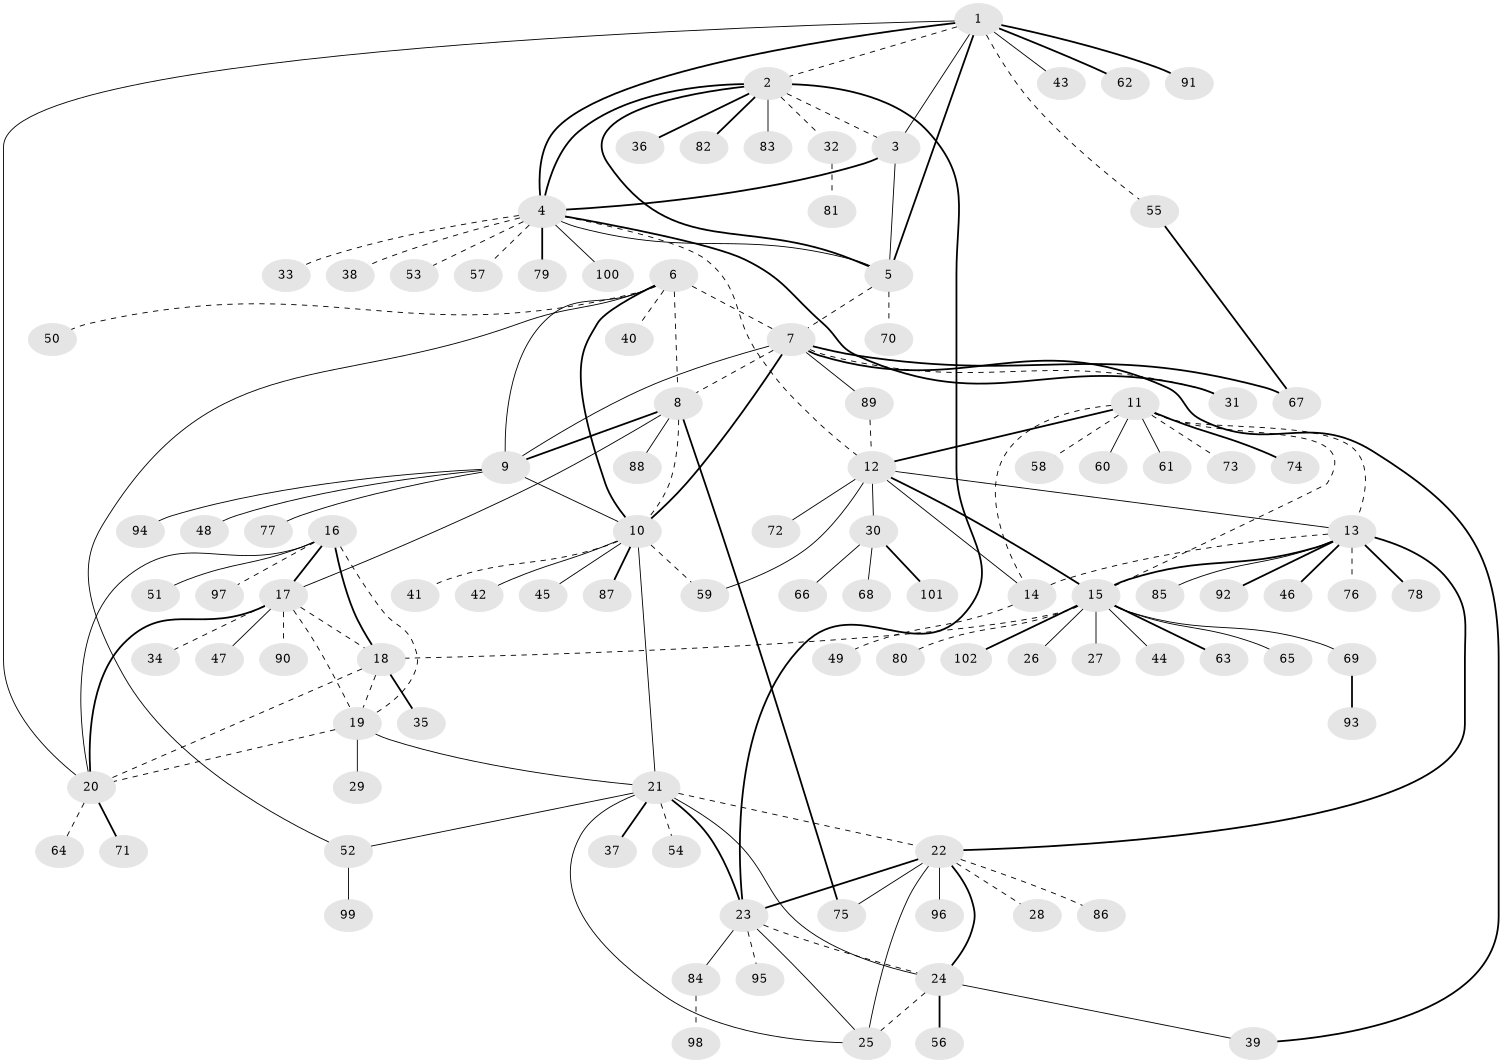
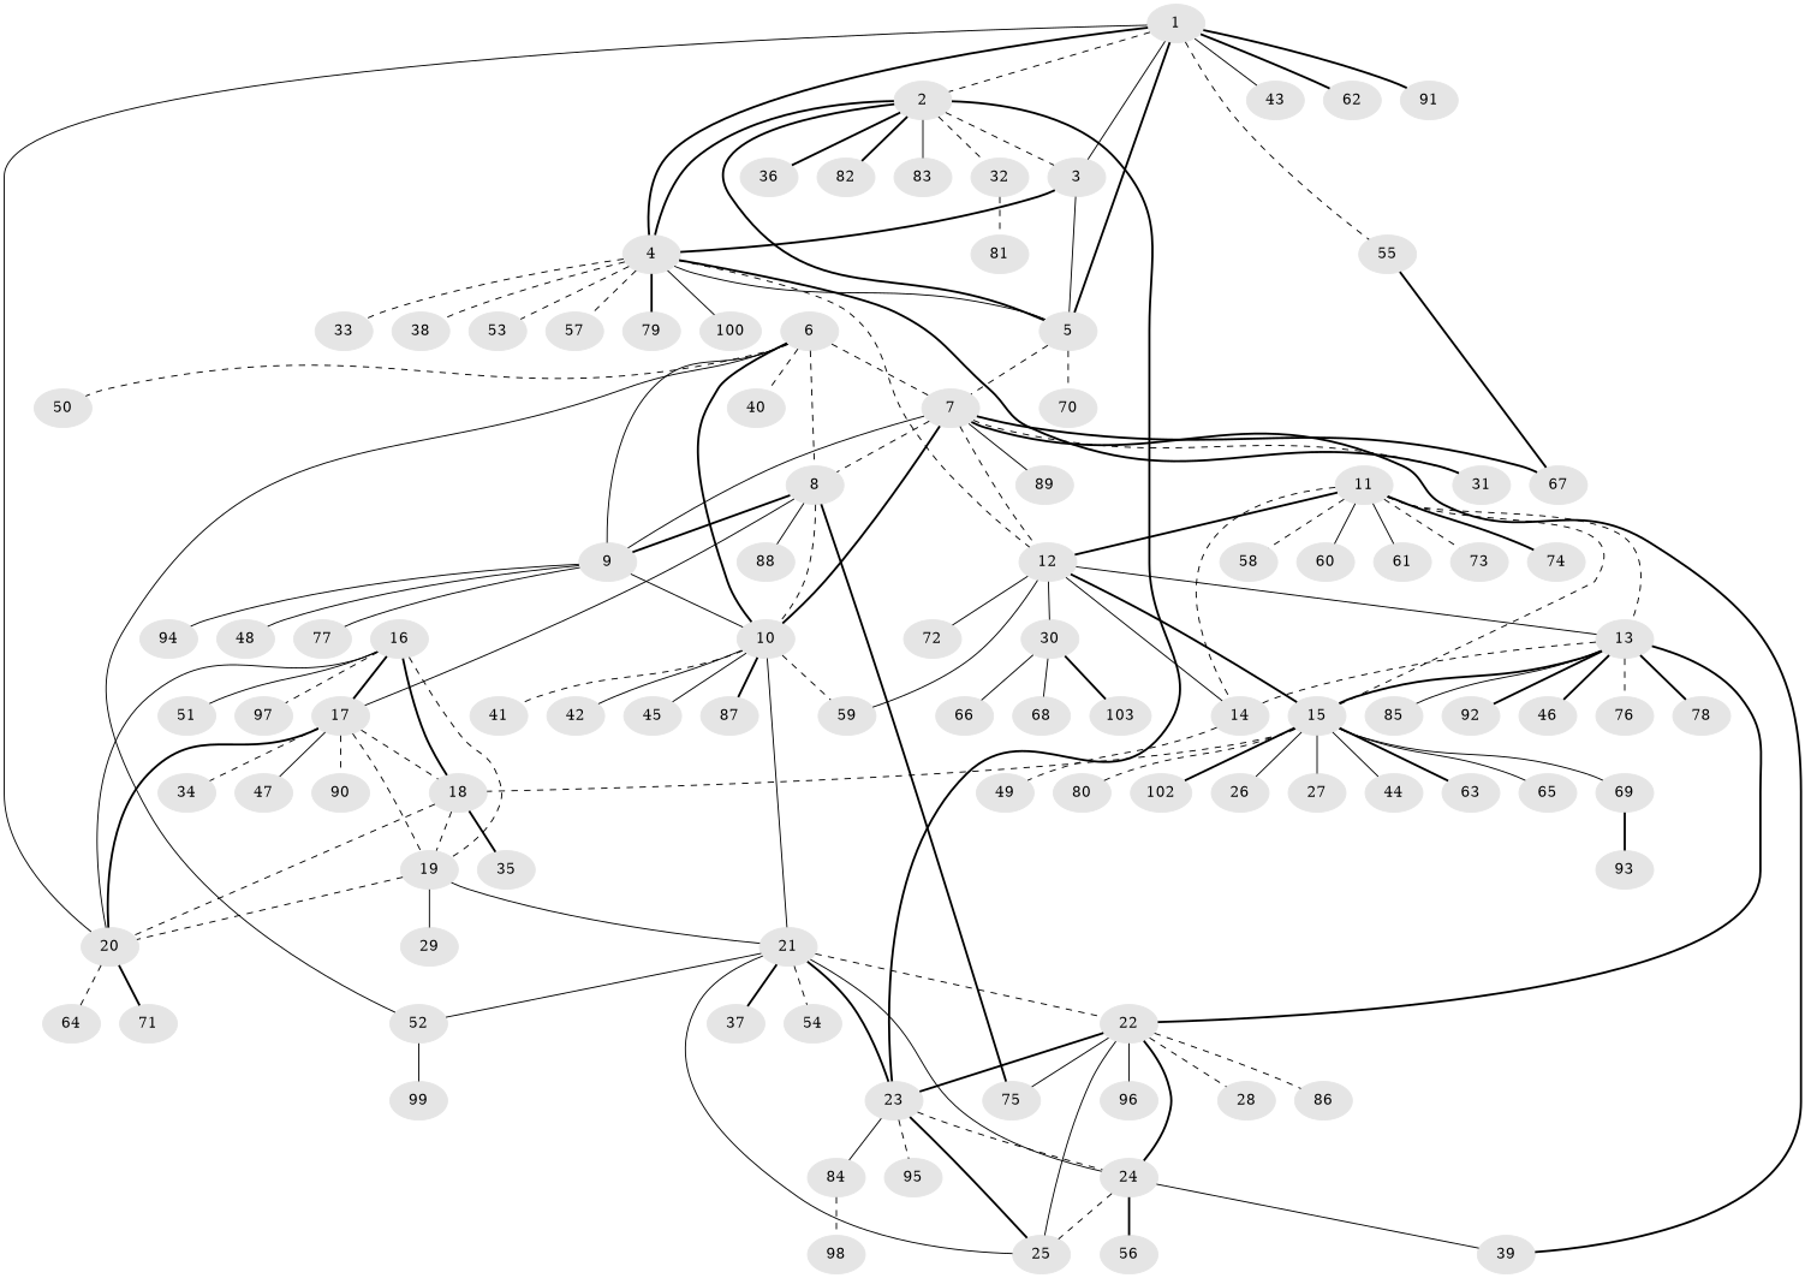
  graph {
    node [color=gray90 style=filled]
    edge [style=dashed]
    1
    2
    3
    4
    5
    20
    43
    55
    62
    91
    23
    32
    36
    82
    83
    12
    31
    33
    38
    53
    57
    79
    100
    7
    70
    64
    71
    67
    24
    25
    84
    95
    81
    59
    13
    14
    15
    30
    72
    8
    9
    10
    39
    89
    6
    40
    50
    52
    17
    75
    88
    48
    77
    94
    21
    41
    42
    45
    87
    99
    18
    19
    34
    47
    90
    22
    37
    54
    11
    58
    60
    61
    73
    74
    46
    76
    78
    85
    92
    49
    26
    27
    44
    63
    65
    69
    80
    102
    66
    68
-   101
+   101 [label=103]
    28
    86
    96
    35
    93
    16
    51
    97
    29
    56
    98
    1 -- 2
    1 -- 3 [style=solid]
    1 -- 4 [style=bold]
    1 -- 5 [style=bold]
    1 -- 20 [style=solid]
    1 -- 43 [style=solid]
    1 -- 55
    1 -- 62 [style=bold]
    1 -- 91 [style=bold]
    2 -- 3
    2 -- 4 [style=bold]
    2 -- 5 [style=bold]
    2 -- 23 [style=bold]
    2 -- 32
    2 -- 36 [style=bold]
    2 -- 82 [style=bold]
    2 -- 83 [style=solid]
    3 -- 4 [style=bold]
    3 -- 5 [style=solid]
    4 -- 5 [style=solid]
    4 -- 12
    4 -- 31 [style=bold]
    4 -- 33
    4 -- 38
    4 -- 53
    4 -- 57
    4 -- 79 [style=bold]
    4 -- 100 [style=solid]
    5 -- 7
    5 -- 70
    20 -- 64
    20 -- 71 [style=bold]
    55 -- 67 [style=bold]
    23 -- 24
-   23 -- 25 [style=solid]
+   23 -- 25 [style=bold]
    23 -- 84 [style=solid]
    23 -- 95
    32 -- 81
    12 -- 59 [style=solid]
    12 -- 13 [style=solid]
    12 -- 14 [style=solid]
    12 -- 15 [style=bold]
    12 -- 30 [style=solid]
    12 -- 72 [style=solid]
-   89 -- 12
+   7 -- 12
    7 -- 31
    7 -- 67 [style=bold]
    7 -- 8
    7 -- 9 [style=solid]
    7 -- 10 [style=bold]
    7 -- 39 [style=bold]
    7 -- 89 [style=solid]
    24 -- 25
    24 -- 39 [style=solid]
    24 -- 56 [style=bold]
    84 -- 98
    13 -- 14
    13 -- 15 [style=bold]
    13 -- 22 [style=bold]
    13 -- 46 [style=bold]
    13 -- 76
    13 -- 78 [style=bold]
    13 -- 85 [style=solid]
    13 -- 92 [style=bold]
    14 -- 49
    15 -- 18
    15 -- 26 [style=solid]
    15 -- 27 [style=solid]
    15 -- 44 [style=solid]
    15 -- 63 [style=bold]
    15 -- 65 [style=solid]
    15 -- 69 [style=solid]
    15 -- 80
    15 -- 102 [style=bold]
    30 -- 66 [style=solid]
    30 -- 68 [style=solid]
    30 -- 101 [style=bold]
    8 -- 9 [style=bold]
    8 -- 10
    8 -- 17 [style=solid]
    8 -- 75 [style=bold]
    8 -- 88 [style=solid]
    9 -- 10 [style=solid]
    9 -- 48 [style=solid]
    9 -- 77 [style=solid]
    9 -- 94 [style=solid]
    10 -- 59
    10 -- 21 [style=solid]
    10 -- 41
    10 -- 42 [style=solid]
    10 -- 45 [style=solid]
    10 -- 87 [style=bold]
    6 -- 7
    6 -- 8
    6 -- 9 [style=solid]
    6 -- 10 [style=bold]
    6 -- 40
    6 -- 50
    6 -- 52 [style=solid]
    52 -- 99 [style=solid]
    17 -- 20 [style=bold]
    17 -- 18
    17 -- 19
    17 -- 34
    17 -- 47 [style=solid]
    17 -- 90
    21 -- 23 [style=bold]
    21 -- 24 [style=solid]
    21 -- 25 [style=solid]
    21 -- 52 [style=solid]
    21 -- 22
    21 -- 37 [style=bold]
    21 -- 54
    18 -- 20
    18 -- 19
    18 -- 35 [style=bold]
    19 -- 20
    19 -- 21 [style=solid]
    19 -- 29 [style=solid]
    22 -- 23 [style=bold]
    22 -- 24 [style=bold]
    22 -- 25 [style=solid]
    22 -- 75 [style=solid]
    22 -- 28
    22 -- 86
    22 -- 96 [style=solid]
    11 -- 12 [style=bold]
    11 -- 13
    11 -- 14
    11 -- 15
    11 -- 58
    11 -- 60 [style=solid]
    11 -- 61 [style=solid]
    11 -- 73
    11 -- 74 [style=bold]
    69 -- 93 [style=bold]
    16 -- 20 [style=solid]
    16 -- 17 [style=bold]
    16 -- 18 [style=bold]
    16 -- 19
    16 -- 51 [style=solid]
    16 -- 97
  }
